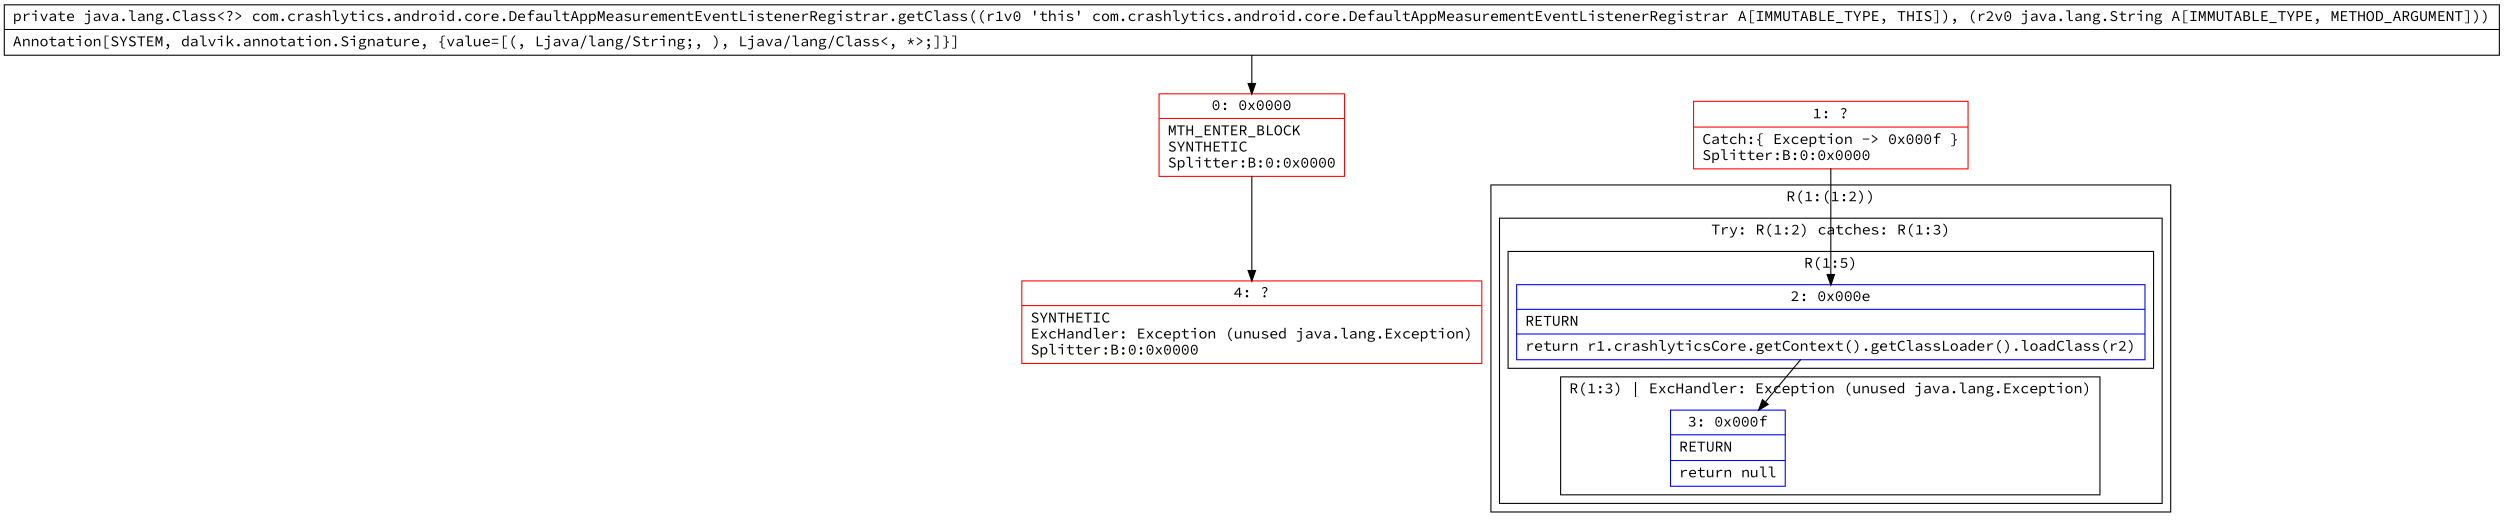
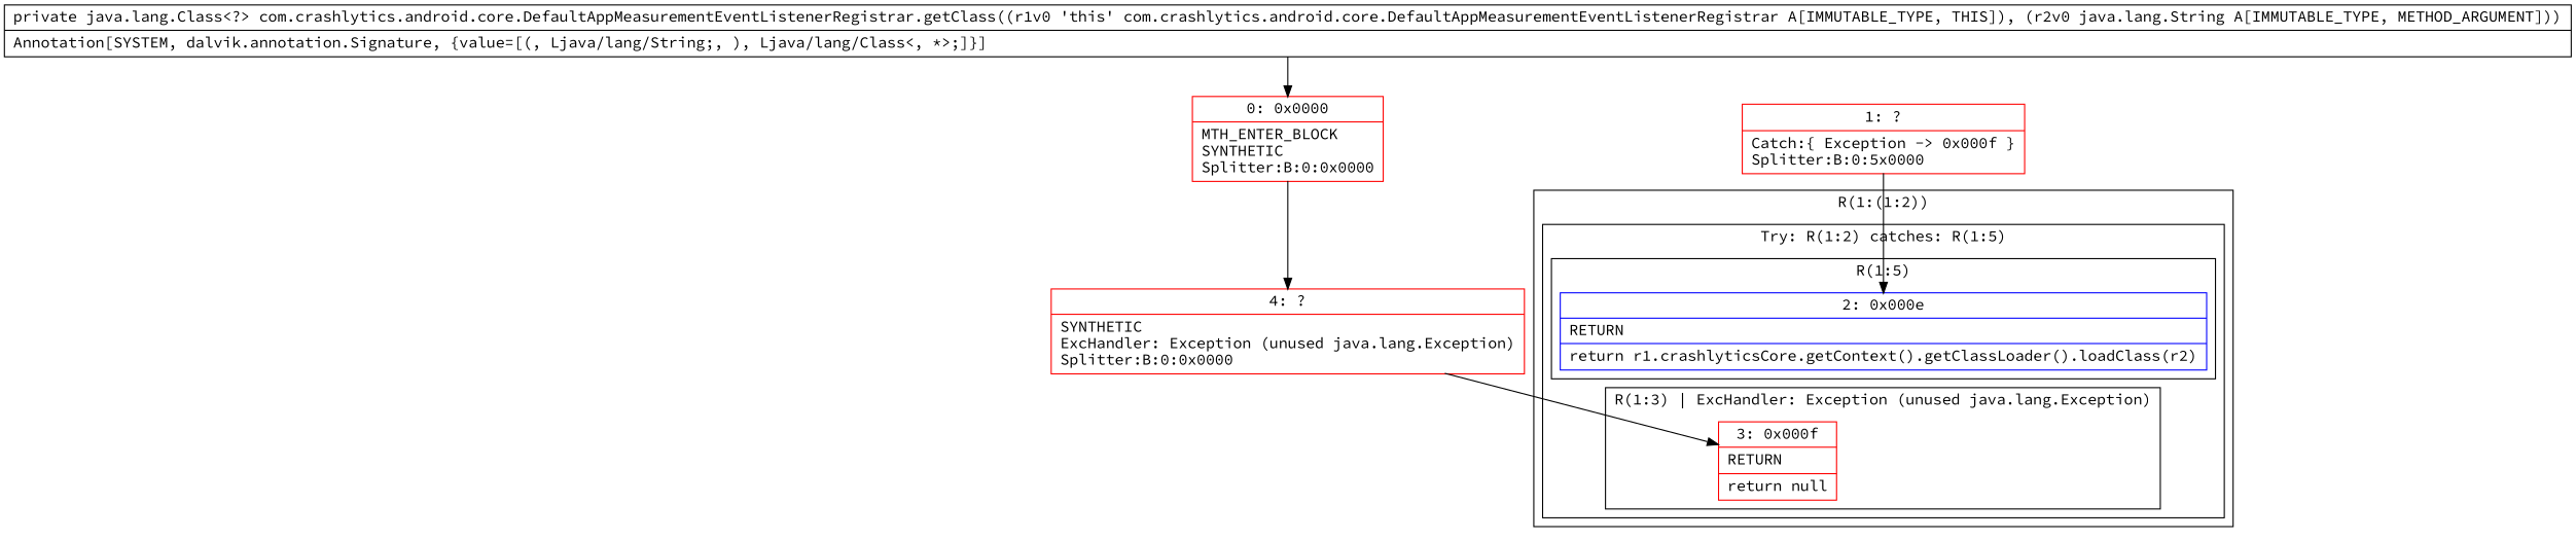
  digraph {
    fontname="Source Code Pro"
    node [color=red fontname="Source Code Pro" shape=record]
    edge [fontname="Source Code Pro"]
    n1 [color=blue label="{2\:\ 0x000e|RETURN\l|return r1.crashlyticsCore.getContext().getClassLoader().loadClass(r2)\l}"]
-   n2 [color=blue label="{3\:\ 0x000f|RETURN\l|return null\l}"]
+   n2 [label="{3\:\ 0x000f|RETURN\l|return null\l}"]
    n3 [label="{0\:\ 0x0000|MTH_ENTER_BLOCK\lSYNTHETIC\lSplitter:B:0:0x0000\l}"]
    n4 [label="{4\:\ ?|SYNTHETIC\lExcHandler: Exception (unused java.lang.Exception)\lSplitter:B:0:0x0000\l}"]
-   n5 [label="{1\:\ ?|Catch:\{ Exception \-\> 0x000f \}\lSplitter:B:0:0x0000\l}"]
+   n5 [label="{1\:\ ?|Catch:\{ Exception \-\> 0x000f \}\lSplitter:B:0:5x0000\l}"]
    n6 [label="{private java.lang.Class\<?\> com.crashlytics.android.core.DefaultAppMeasurementEventListenerRegistrar.getClass((r1v0 'this' com.crashlytics.android.core.DefaultAppMeasurementEventListenerRegistrar A[IMMUTABLE_TYPE, THIS]), (r2v0 java.lang.String A[IMMUTABLE_TYPE, METHOD_ARGUMENT]))  | Annotation[SYSTEM, dalvik.annotation.Signature, \{value=[(, Ljava\/lang\/String;, ), Ljava\/lang\/Class\<, *\>;]\}]\l}" color=""]
    subgraph cluster_1 {
      label="R(1:(1:2))"
      subgraph cluster_2 {
-       label="Try: R(1:2) catches: R(1:3)"
+       label="Try: R(1:2) catches: R(1:5)"
        subgraph cluster_3 {
          label="R(1:5)"
          n1
        }
        subgraph cluster_4 {
          label="R(1:3) | ExcHandler: Exception (unused java.lang.Exception)\l"
          n2
        }
      }
    }
    subgraph cluster_5 {
      label="R(1:3) | ExcHandler: Exception (unused java.lang.Exception)\l"
    }
    n3 -> n4
-   n1 -> n2
+   n4 -> n2
    n5 -> n1
    n6 -> n3
  }
